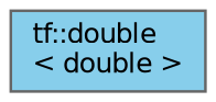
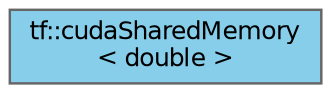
  digraph {
    rankdir=TB
-   n1 [color=grey40 fillcolor=skyblue fontname=Helvetica fontsize=10 height=0.2 label="tf::double\l\< double \>" shape=box style=filled width=0.4]
+   n1 [color=grey40 fillcolor=skyblue fontname=Helvetica fontsize=10 height=0.2 label="tf::cudaSharedMemory\l\< double \>" shape=box style=filled width=0.4]
  }
